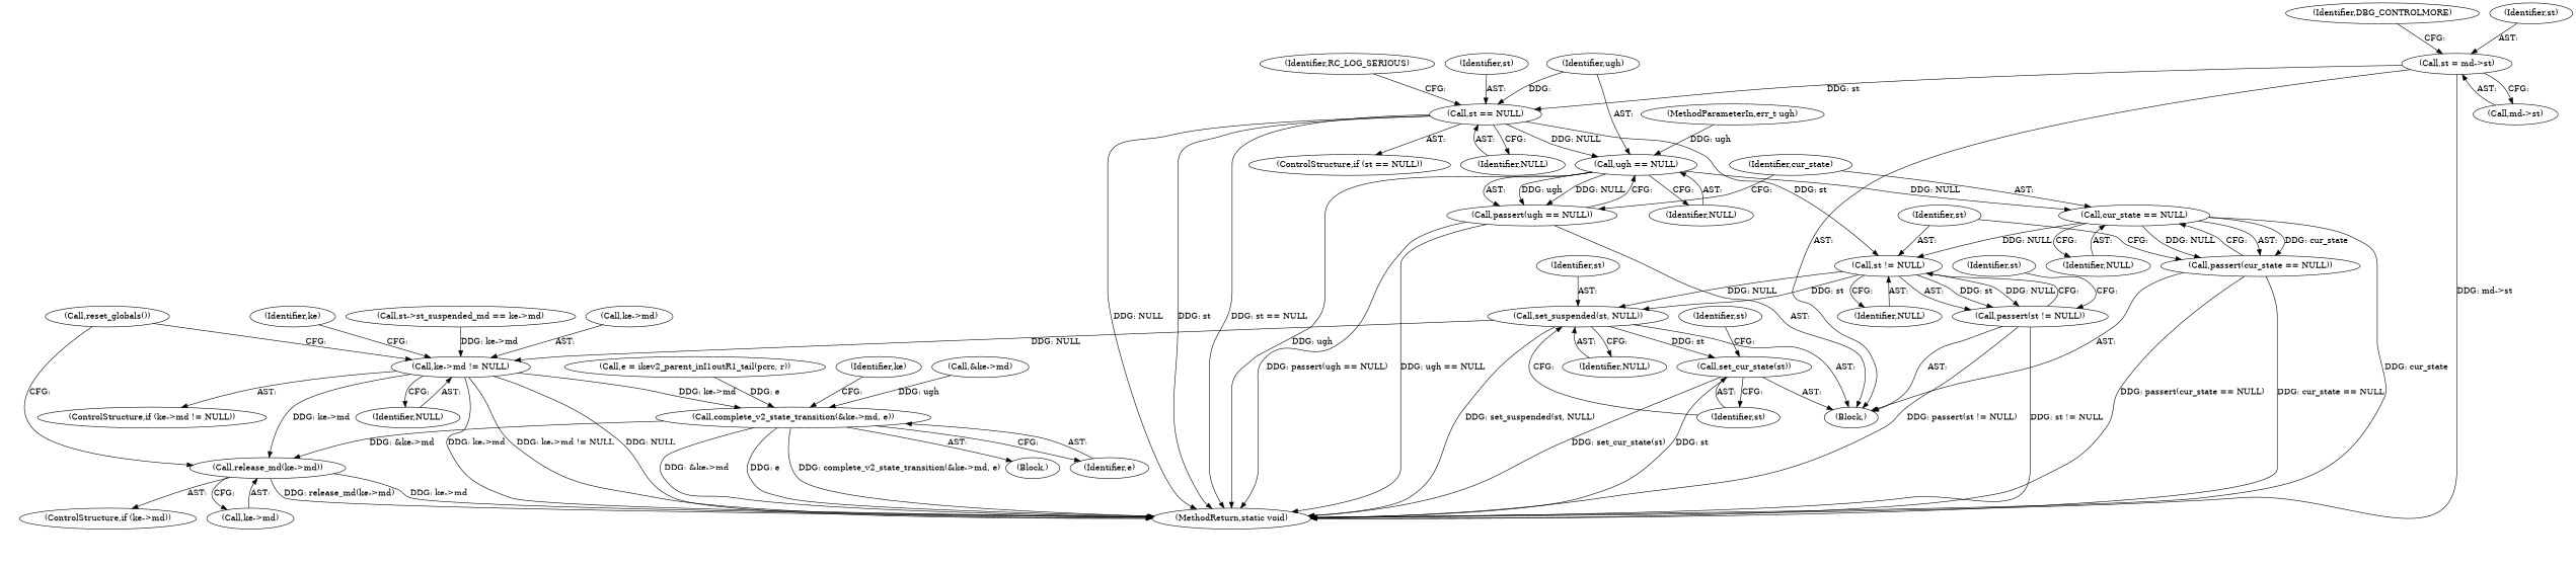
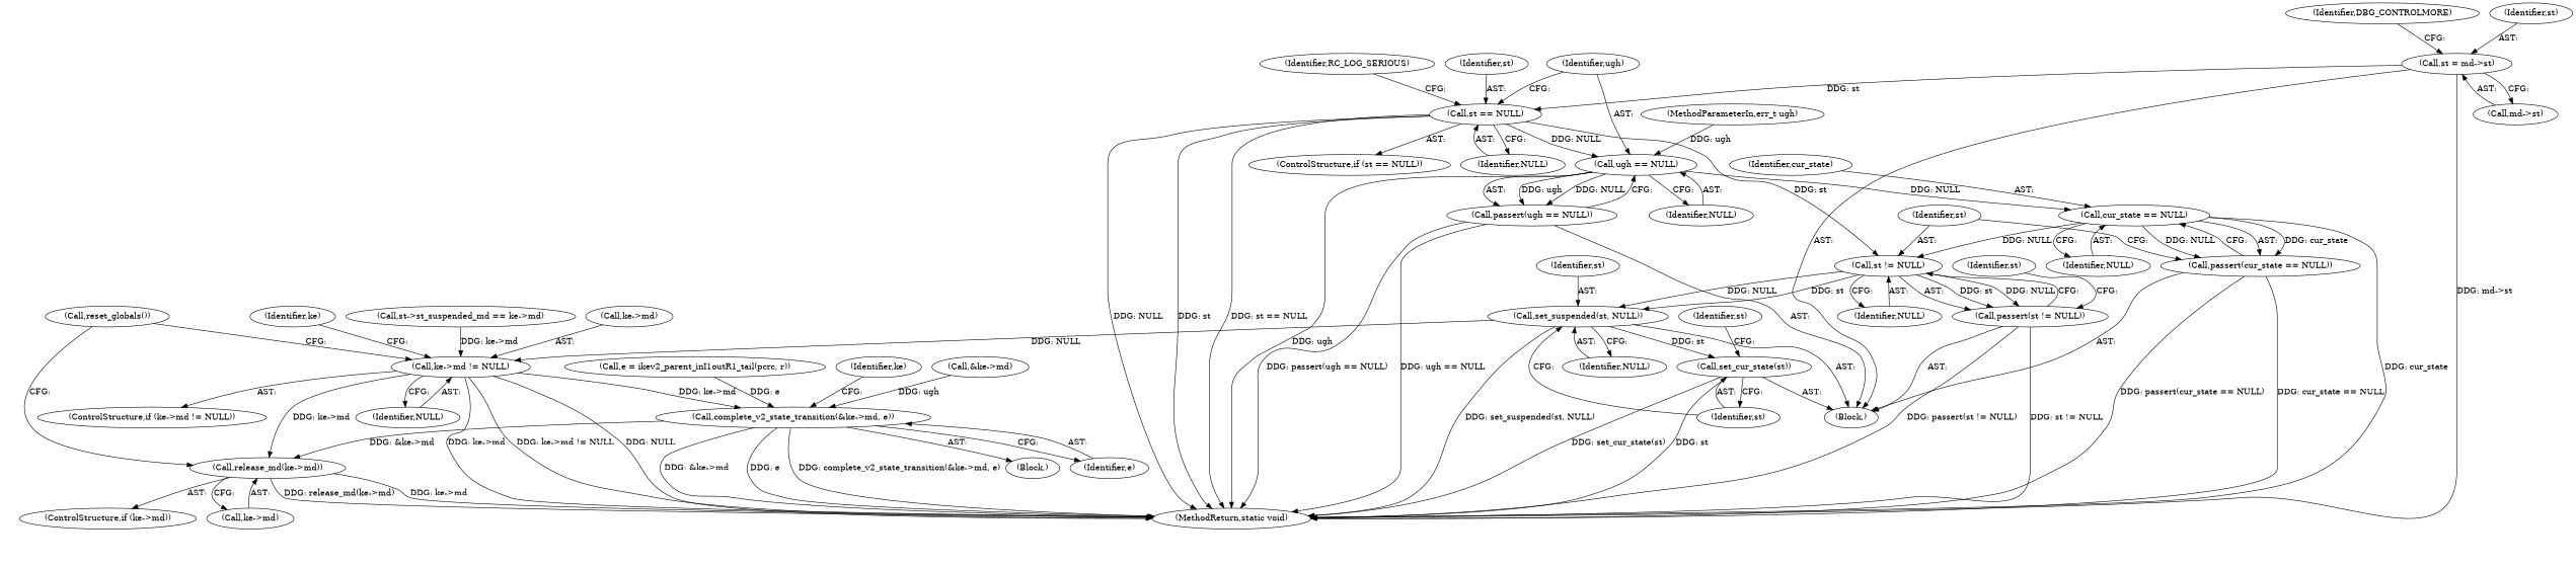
  digraph {
    n1 [label="(Call,st = md->st)"]
    n2 [label="(Call,st == NULL)"]
    n3 [label="(MethodReturn,static void)"]
    n4 [label="(Call,md->st)"]
    n5 [label="(Block,)"]
    n6 [label="(Call,ugh == NULL)"]
    n7 [label="(Call,st != NULL)"]
    n8 [label="(ControlStructure,if (st == NULL))"]
    n9 [label="(Identifier,NULL)"]
    n10 [label="(Call,passert(ugh == NULL))"]
    n11 [label="(Call,cur_state == NULL)"]
    n12 [label="(Identifier,NULL)"]
    n13 [label="(Call,passert(st != NULL))"]
    n14 [label="(Call,set_suspended(st, NULL))"]
    n15 [label="(Identifier,NULL)"]
    n16 [label="(Call,passert(cur_state == NULL))"]
    n17 [label="(Identifier,NULL)"]
    n18 [label="(Call,set_cur_state(st))"]
    n19 [label="(Call,ke->md != NULL)"]
    n20 [label="(Identifier,NULL)"]
    n21 [label="(Identifier,st)"]
    n22 [label="(Call,complete_v2_state_transition(&ke->md, e))"]
    n23 [label="(Call,release_md(ke->md))"]
    n24 [label="(ControlStructure,if (ke->md != NULL))"]
    n25 [label="(Identifier,NULL)"]
    n26 [label="(Identifier,e)"]
    n27 [label="(Block,)"]
    n28 [label="(ControlStructure,if (ke->md))"]
    n29 [label="(Call,ke->md)"]
    n30 [label="(Identifier,st)"]
    n31 [label="(Identifier,st)"]
    n32 [label="(Call,st->st_suspended_md == ke->md)"]
    n33 [label="(Identifier,st)"]
    n34 [label="(Identifier,ugh)"]
    n35 [label="(Identifier,ke)"]
    n36 [label="(Identifier,cur_state)"]
    n37 [label="(Call,&ke->md)"]
    n38 [label="(Identifier,RC_LOG_SERIOUS)"]
    n39 [label="(Identifier,st)"]
    n40 [label="(Call,reset_globals())"]
    n41 [label="(Identifier,DBG_CONTROLMORE)"]
    n42 [label="(Identifier,st)"]
    n43 [label="(Call,ke->md)"]
    n44 [label="(Call,e = ikev2_parent_inI1outR1_tail(pcrc, r))"]
    n45 [label="(Identifier,st)"]
    n46 [label="(MethodParameterIn,err_t ugh)"]
    n47 [label="(Identifier,ke)"]
    n1 -> n2 [label="DDG: st"]
    n1 -> n3 [label="DDG: md->st"]
    n1 -> n4 [label="CFG: "]
    n1 -> n5 [label="AST: "]
    n2 -> n3 [label="DDG: NULL"]
    n2 -> n3 [label="DDG: st"]
    n2 -> n3 [label="DDG: st == NULL"]
    n2 -> n6 [label="DDG: NULL"]
    n2 -> n7 [label="DDG: st"]
    n2 -> n8 [label="AST: "]
    n2 -> n9 [label="CFG: "]
    n4 -> n1 [label="AST: "]
    n6 -> n3 [label="DDG: ugh"]
    n6 -> n10 [label="AST: "]
    n6 -> n10 [label="DDG: ugh"]
    n6 -> n10 [label="DDG: NULL"]
    n6 -> n11 [label="DDG: NULL"]
    n6 -> n12 [label="CFG: "]
    n7 -> n13 [label="AST: "]
    n7 -> n13 [label="DDG: st"]
    n7 -> n13 [label="DDG: NULL"]
    n7 -> n14 [label="DDG: st"]
    n7 -> n14 [label="DDG: NULL"]
    n7 -> n15 [label="CFG: "]
    n9 -> n2 [label="AST: "]
    n10 -> n3 [label="DDG: ugh == NULL"]
    n10 -> n3 [label="DDG: passert(ugh == NULL)"]
    n10 -> n5 [label="AST: "]
    n10 -> n6 [label="CFG: "]
    n11 -> n3 [label="DDG: cur_state"]
    n11 -> n7 [label="DDG: NULL"]
    n11 -> n16 [label="AST: "]
    n11 -> n16 [label="DDG: cur_state"]
    n11 -> n16 [label="DDG: NULL"]
    n11 -> n17 [label="CFG: "]
    n12 -> n6 [label="AST: "]
    n13 -> n3 [label="DDG: st != NULL"]
    n13 -> n3 [label="DDG: passert(st != NULL)"]
    n13 -> n5 [label="AST: "]
    n13 -> n7 [label="CFG: "]
    n14 -> n3 [label="DDG: set_suspended(st, NULL)"]
    n14 -> n5 [label="AST: "]
    n14 -> n18 [label="DDG: st"]
    n14 -> n19 [label="DDG: NULL"]
    n14 -> n20 [label="CFG: "]
    n15 -> n7 [label="AST: "]
    n16 -> n3 [label="DDG: passert(cur_state == NULL)"]
    n16 -> n3 [label="DDG: cur_state == NULL"]
    n16 -> n5 [label="AST: "]
    n16 -> n11 [label="CFG: "]
    n17 -> n11 [label="AST: "]
    n18 -> n3 [label="DDG: st"]
    n18 -> n3 [label="DDG: set_cur_state(st)"]
    n18 -> n5 [label="AST: "]
    n18 -> n21 [label="CFG: "]
    n19 -> n3 [label="DDG: NULL"]
    n19 -> n3 [label="DDG: ke->md"]
    n19 -> n3 [label="DDG: ke->md != NULL"]
    n19 -> n22 [label="DDG: ke->md"]
    n19 -> n23 [label="DDG: ke->md"]
    n19 -> n24 [label="AST: "]
    n19 -> n25 [label="CFG: "]
    n20 -> n14 [label="AST: "]
    n21 -> n14 [label="CFG: "]
    n21 -> n18 [label="AST: "]
    n22 -> n3 [label="DDG: &ke->md"]
    n22 -> n3 [label="DDG: e"]
    n22 -> n3 [label="DDG: complete_v2_state_transition(&ke->md, e)"]
    n22 -> n23 [label="DDG: &ke->md"]
    n22 -> n26 [label="CFG: "]
    n22 -> n27 [label="AST: "]
    n23 -> n3 [label="DDG: ke->md"]
    n23 -> n3 [label="DDG: release_md(ke->md)"]
    n23 -> n28 [label="AST: "]
    n23 -> n29 [label="CFG: "]
    n25 -> n19 [label="AST: "]
    n26 -> n22 [label="AST: "]
    n29 -> n23 [label="AST: "]
    n30 -> n2 [label="AST: "]
    n31 -> n13 [label="CFG: "]
    n32 -> n19 [label="DDG: ke->md"]
    n33 -> n14 [label="AST: "]
-   n34 -> n2 [label="DDG: "]
+   n34 -> n2 [label="CFG: "]
    n34 -> n6 [label="AST: "]
    n35 -> n22 [label="CFG: "]
-   n36 -> n10 [label="CFG: "]
    n36 -> n11 [label="AST: "]
    n37 -> n22 [label="DDG: ugh"]
    n38 -> n2 [label="CFG: "]
    n39 -> n18 [label="CFG: "]
    n40 -> n19 [label="CFG: "]
    n40 -> n23 [label="CFG: "]
    n41 -> n1 [label="CFG: "]
    n42 -> n1 [label="AST: "]
    n43 -> n19 [label="AST: "]
    n44 -> n22 [label="DDG: e"]
    n45 -> n7 [label="AST: "]
    n45 -> n16 [label="CFG: "]
    n46 -> n6 [label="DDG: ugh"]
    n47 -> n19 [label="CFG: "]
  }
